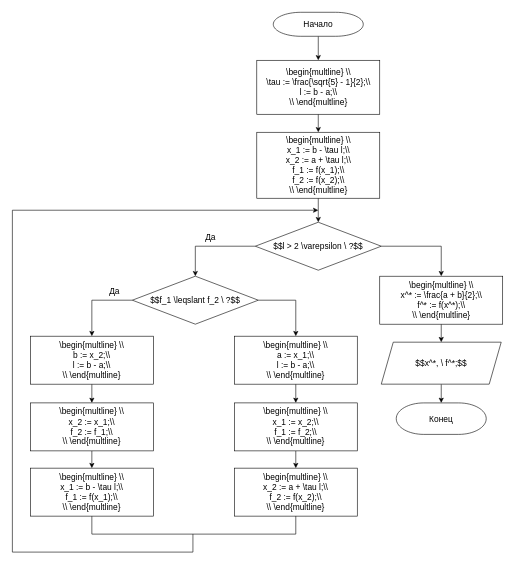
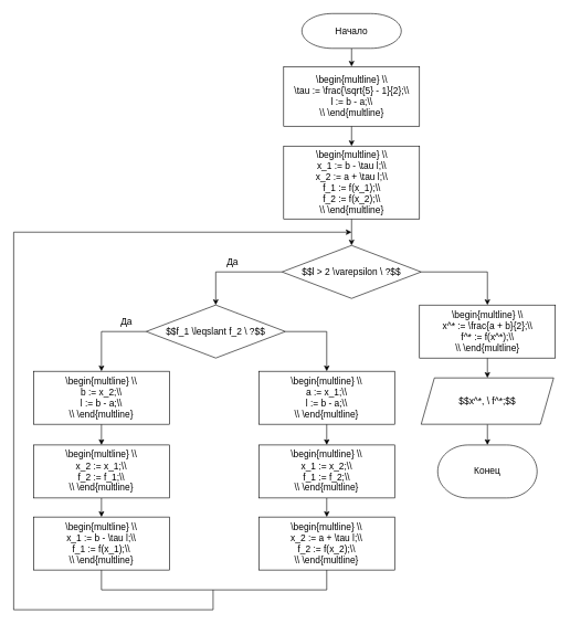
  <mxCell id="0" />
  <mxCell id="1" parent="0" />
  <mxCell id="2" style="edgeStyle=orthogonalEdgeStyle;rounded=0;html=1;entryX=0.5;entryY=0;entryDx=0;entryDy=0;fontSize=14;endArrow=classic;endFill=1;" parent="1" source="3" target="5" edge="1"><mxGeometry relative="1" as="geometry" /></mxCell>
- <mxCell id="3" value="&lt;font style=&quot;font-size: 14px;&quot;&gt;Начало&lt;/font&gt;" style="strokeWidth=1;html=1;shape=mxgraph.flowchart.terminator;whiteSpace=wrap;strokeColor=default;gradientColor=none;" parent="1" vertex="1"><mxGeometry x="455" y="20" width="150" height="40" as="geometry" /></mxCell>
+ <mxCell id="3" value="&lt;font style=&quot;font-size: 14px;&quot;&gt;Начало&lt;/font&gt;" style="strokeWidth=1;html=1;shape=mxgraph.flowchart.terminator;whiteSpace=wrap;strokeColor=default;gradientColor=none;" parent="1" vertex="1"><mxGeometry x="455" y="20" width="150" height="52.5" as="geometry" /></mxCell>
  <mxCell id="4" style="edgeStyle=orthogonalEdgeStyle;rounded=0;html=1;exitX=0.5;exitY=1;exitDx=0;exitDy=0;entryX=0.5;entryY=0;entryDx=0;entryDy=0;" parent="1" source="5" target="7" edge="1"><mxGeometry relative="1" as="geometry" /></mxCell>
  <mxCell id="5" value="&lt;font style=&quot;font-size: 14px;&quot;&gt;\begin{multline} \\&lt;br&gt;\tau := \frac{\sqrt{5} - 1}{2};\\&lt;br&gt;l := b - a;\\&lt;br&gt;\\ \end{multline}&lt;/font&gt;" style="rounded=0;whiteSpace=wrap;html=1;strokeColor=default;strokeWidth=1;fontSize=12;gradientColor=none;" parent="1" vertex="1"><mxGeometry x="427.5" y="100" width="205" height="90" as="geometry" /></mxCell>
  <mxCell id="6" style="edgeStyle=orthogonalEdgeStyle;rounded=0;html=1;exitX=0.5;exitY=1;exitDx=0;exitDy=0;entryX=0.5;entryY=0;entryDx=0;entryDy=0;" parent="1" source="7" target="11" edge="1"><mxGeometry relative="1" as="geometry"><mxPoint x="530" y="340" as="targetPoint" /></mxGeometry></mxCell>
  <mxCell id="7" value="&lt;font style=&quot;font-size: 14px;&quot;&gt;\begin{multline} \\&lt;br&gt;x_1 := b - \tau l;\\&lt;br&gt;x_2 := a + \tau l;\\&lt;br&gt;f_1 := f(x_1);\\&lt;br&gt;f_2 := f(x_2);\\&lt;br&gt;\\ \end{multline}&lt;/font&gt;" style="rounded=0;whiteSpace=wrap;html=1;strokeColor=default;strokeWidth=1;fontSize=12;gradientColor=none;" parent="1" vertex="1"><mxGeometry x="427.5" y="220" width="205" height="110" as="geometry" /></mxCell>
  <mxCell id="8" style="edgeStyle=orthogonalEdgeStyle;rounded=0;orthogonalLoop=1;jettySize=auto;html=1;exitX=0.5;exitY=1;exitDx=0;exitDy=0;entryX=0.5;entryY=0;entryDx=0;entryDy=0;" parent="1" edge="1"><mxGeometry relative="1" as="geometry"><mxPoint x="530" y="460" as="sourcePoint" /><mxPoint x="530" y="460" as="targetPoint" /></mxGeometry></mxCell>
  <mxCell id="9" style="edgeStyle=orthogonalEdgeStyle;html=1;exitX=1;exitY=0.5;exitDx=0;exitDy=0;entryX=0.5;entryY=0;entryDx=0;entryDy=0;rounded=0;" parent="1" source="11" target="22" edge="1"><mxGeometry relative="1" as="geometry" /></mxCell>
  <mxCell id="10" style="edgeStyle=orthogonalEdgeStyle;rounded=0;html=1;exitX=0;exitY=0.5;exitDx=0;exitDy=0;entryX=0.5;entryY=0;entryDx=0;entryDy=0;" parent="1" source="11" target="17" edge="1"><mxGeometry relative="1" as="geometry" /></mxCell>
  <mxCell id="11" value="&lt;font style=&quot;font-size: 14px;&quot;&gt;$$l &amp;gt; 2 \varepsilon \ ?$$&lt;/font&gt;" style="rhombus;whiteSpace=wrap;html=1;" parent="1" vertex="1"><mxGeometry x="425" y="370" width="210" height="80" as="geometry" /></mxCell>
- <mxCell id="12" value="&lt;font style=&quot;font-size: 14px;&quot;&gt;Конец&lt;/font&gt;" style="strokeWidth=1;html=1;shape=mxgraph.flowchart.terminator;whiteSpace=wrap;strokeColor=default;gradientColor=none;" parent="1" vertex="1"><mxGeometry x="660" y="671.25" width="150" height="52.5" as="geometry" /></mxCell>
+ <mxCell id="12" value="&lt;font style=&quot;font-size: 14px;&quot;&gt;Конец&lt;/font&gt;" style="strokeWidth=1;html=1;shape=mxgraph.flowchart.terminator;whiteSpace=wrap;strokeColor=default;gradientColor=none;" parent="1" vertex="1"><mxGeometry x="660" y="671.25" width="150" height="80" as="geometry" /></mxCell>
  <mxCell id="13" style="edgeStyle=orthogonalEdgeStyle;rounded=0;html=1;exitX=0.5;exitY=1;exitDx=0;exitDy=0;entryX=0.5;entryY=0;entryDx=0;entryDy=0;" parent="1" source="14" target="24" edge="1"><mxGeometry relative="1" as="geometry" /></mxCell>
  <mxCell id="14" value="&lt;font style=&quot;font-size: 14px;&quot;&gt;\begin{multline} \\&lt;br&gt;a := x_1;\\&lt;br&gt;l := b - a;\\&lt;br&gt;\\ \end{multline}&lt;/font&gt;" style="rounded=0;whiteSpace=wrap;html=1;strokeColor=default;strokeWidth=1;fontSize=12;gradientColor=none;" parent="1" vertex="1"><mxGeometry x="390" y="560" width="205" height="80" as="geometry" /></mxCell>
  <mxCell id="15" style="edgeStyle=orthogonalEdgeStyle;rounded=0;html=1;exitX=1;exitY=0.5;exitDx=0;exitDy=0;endArrow=classic;endFill=1;entryX=0.5;entryY=0;entryDx=0;entryDy=0;" parent="1" source="17" target="14" edge="1"><mxGeometry relative="1" as="geometry"><mxPoint x="530" y="550" as="targetPoint" /></mxGeometry></mxCell>
  <mxCell id="16" style="edgeStyle=orthogonalEdgeStyle;rounded=0;html=1;exitX=0;exitY=0.5;exitDx=0;exitDy=0;entryX=0.5;entryY=0;entryDx=0;entryDy=0;" parent="1" source="17" target="28" edge="1"><mxGeometry relative="1" as="geometry" /></mxCell>
  <mxCell id="17" value="&lt;font style=&quot;font-size: 14px;&quot;&gt;$$f_1 \leqslant f_2 \ ?$$&lt;/font&gt;" style="rhombus;whiteSpace=wrap;html=1;" parent="1" vertex="1"><mxGeometry x="220" y="460" width="210" height="80" as="geometry" /></mxCell>
  <mxCell id="18" value="&lt;font style=&quot;font-size: 14px;&quot;&gt;Да&lt;/font&gt;" style="text;html=1;align=center;verticalAlign=middle;resizable=0;points=[];autosize=1;strokeColor=none;fillColor=none;" parent="1" vertex="1"><mxGeometry x="170" y="470" width="40" height="30" as="geometry" /></mxCell>
  <mxCell id="19" style="edgeStyle=orthogonalEdgeStyle;rounded=0;html=1;exitX=0.5;exitY=1;exitDx=0;exitDy=0;endArrow=classic;endFill=1;" parent="1" source="20" target="12" edge="1"><mxGeometry relative="1" as="geometry" /></mxCell>
  <mxCell id="20" value="&lt;font style=&quot;font-size: 14px;&quot;&gt;$$x^*, \ f^*;$$&lt;/font&gt;" style="shape=parallelogram;perimeter=parallelogramPerimeter;whiteSpace=wrap;html=1;fixedSize=1;" parent="1" vertex="1"><mxGeometry x="635" y="570" width="200" height="70" as="geometry" /></mxCell>
  <mxCell id="21" style="edgeStyle=none;html=1;exitX=0.5;exitY=1;exitDx=0;exitDy=0;entryX=0.5;entryY=0;entryDx=0;entryDy=0;" parent="1" source="22" target="20" edge="1"><mxGeometry relative="1" as="geometry" /></mxCell>
  <mxCell id="22" value="&lt;font style=&quot;font-size: 14px;&quot;&gt;\begin{multline} \\&lt;br&gt;x^* := \frac{a + b}{2};\\&lt;br&gt;f^* := f(x^*);\\&lt;br&gt;\\ \end{multline}&lt;/font&gt;" style="rounded=0;whiteSpace=wrap;html=1;strokeColor=default;strokeWidth=1;fontSize=12;gradientColor=none;" parent="1" vertex="1"><mxGeometry x="632.5" y="460" width="205" height="80" as="geometry" /></mxCell>
  <mxCell id="23" style="edgeStyle=orthogonalEdgeStyle;rounded=0;html=1;exitX=0.5;exitY=1;exitDx=0;exitDy=0;entryX=0.5;entryY=0;entryDx=0;entryDy=0;" parent="1" source="24" target="26" edge="1"><mxGeometry relative="1" as="geometry" /></mxCell>
  <mxCell id="24" value="&lt;font style=&quot;font-size: 14px;&quot;&gt;\begin{multline} \\&lt;br&gt;x_1 := x_2;\\&lt;br&gt;f_1 := f_2;\\&lt;br&gt;\\ \end{multline}&lt;/font&gt;" style="rounded=0;whiteSpace=wrap;html=1;strokeColor=default;strokeWidth=1;fontSize=12;gradientColor=none;" parent="1" vertex="1"><mxGeometry x="390" y="671.25" width="205" height="80" as="geometry" /></mxCell>
  <mxCell id="25" style="edgeStyle=orthogonalEdgeStyle;rounded=0;html=1;endArrow=classic;endFill=1;" parent="1" edge="1"><mxGeometry relative="1" as="geometry"><mxPoint x="530" y="350" as="targetPoint" /><mxPoint x="321" y="890" as="sourcePoint" /><Array as="points"><mxPoint x="321" y="920" /><mxPoint x="20" y="920" /><mxPoint x="20" y="350" /></Array></mxGeometry></mxCell>
  <mxCell id="26" value="&lt;font style=&quot;font-size: 14px;&quot;&gt;\begin{multline} \\&lt;br&gt;x_2 := a + \tau l;\\&lt;br&gt;f_2 := f(x_2);\\&lt;br&gt;\\ \end{multline}&lt;/font&gt;" style="rounded=0;whiteSpace=wrap;html=1;strokeColor=default;strokeWidth=1;fontSize=12;gradientColor=none;" parent="1" vertex="1"><mxGeometry x="390" y="780" width="205" height="80" as="geometry" /></mxCell>
  <mxCell id="27" style="edgeStyle=orthogonalEdgeStyle;rounded=0;html=1;exitX=0.5;exitY=1;exitDx=0;exitDy=0;" parent="1" source="28" target="30" edge="1"><mxGeometry relative="1" as="geometry" /></mxCell>
  <mxCell id="28" value="&lt;font style=&quot;font-size: 14px;&quot;&gt;\begin{multline} \\&lt;br&gt;b := x_2;\\&lt;br&gt;l := b - a;\\&lt;br&gt;\\ \end{multline}&lt;/font&gt;" style="rounded=0;whiteSpace=wrap;html=1;strokeColor=default;strokeWidth=1;fontSize=12;gradientColor=none;" parent="1" vertex="1"><mxGeometry x="50" y="560" width="205" height="80" as="geometry" /></mxCell>
  <mxCell id="29" style="edgeStyle=orthogonalEdgeStyle;rounded=0;html=1;exitX=0.5;exitY=1;exitDx=0;exitDy=0;entryX=0.5;entryY=0;entryDx=0;entryDy=0;" parent="1" source="30" target="32" edge="1"><mxGeometry relative="1" as="geometry" /></mxCell>
  <mxCell id="30" value="&lt;font style=&quot;font-size: 14px;&quot;&gt;\begin{multline} \\&lt;br&gt;x_2 := x_1;\\&lt;br&gt;f_2 := f_1;\\&lt;br&gt;\\ \end{multline}&lt;/font&gt;" style="rounded=0;whiteSpace=wrap;html=1;strokeColor=default;strokeWidth=1;fontSize=12;gradientColor=none;" parent="1" vertex="1"><mxGeometry x="50" y="671.25" width="205" height="80" as="geometry" /></mxCell>
  <mxCell id="31" style="edgeStyle=orthogonalEdgeStyle;rounded=0;html=1;exitX=0.5;exitY=1;exitDx=0;exitDy=0;entryX=0.5;entryY=1;entryDx=0;entryDy=0;endArrow=none;endFill=0;" parent="1" source="32" target="26" edge="1"><mxGeometry relative="1" as="geometry"><Array as="points"><mxPoint x="153" y="890" /><mxPoint x="493" y="890" /></Array></mxGeometry></mxCell>
  <mxCell id="32" value="&lt;font style=&quot;font-size: 14px;&quot;&gt;\begin{multline} \\&lt;br&gt;x_1 := b - \tau l;\\&lt;br&gt;f_1 := f(x_1);\\&lt;br&gt;\\ \end{multline}&lt;/font&gt;" style="rounded=0;whiteSpace=wrap;html=1;strokeColor=default;strokeWidth=1;fontSize=12;gradientColor=none;" parent="1" vertex="1"><mxGeometry x="50" y="780" width="205" height="80" as="geometry" /></mxCell>
  <mxCell id="33" value="&lt;font style=&quot;font-size: 14px;&quot;&gt;Да&lt;/font&gt;" style="text;html=1;align=center;verticalAlign=middle;resizable=0;points=[];autosize=1;strokeColor=none;fillColor=none;" parent="1" vertex="1"><mxGeometry x="330" y="380" width="40" height="30" as="geometry" /></mxCell>
